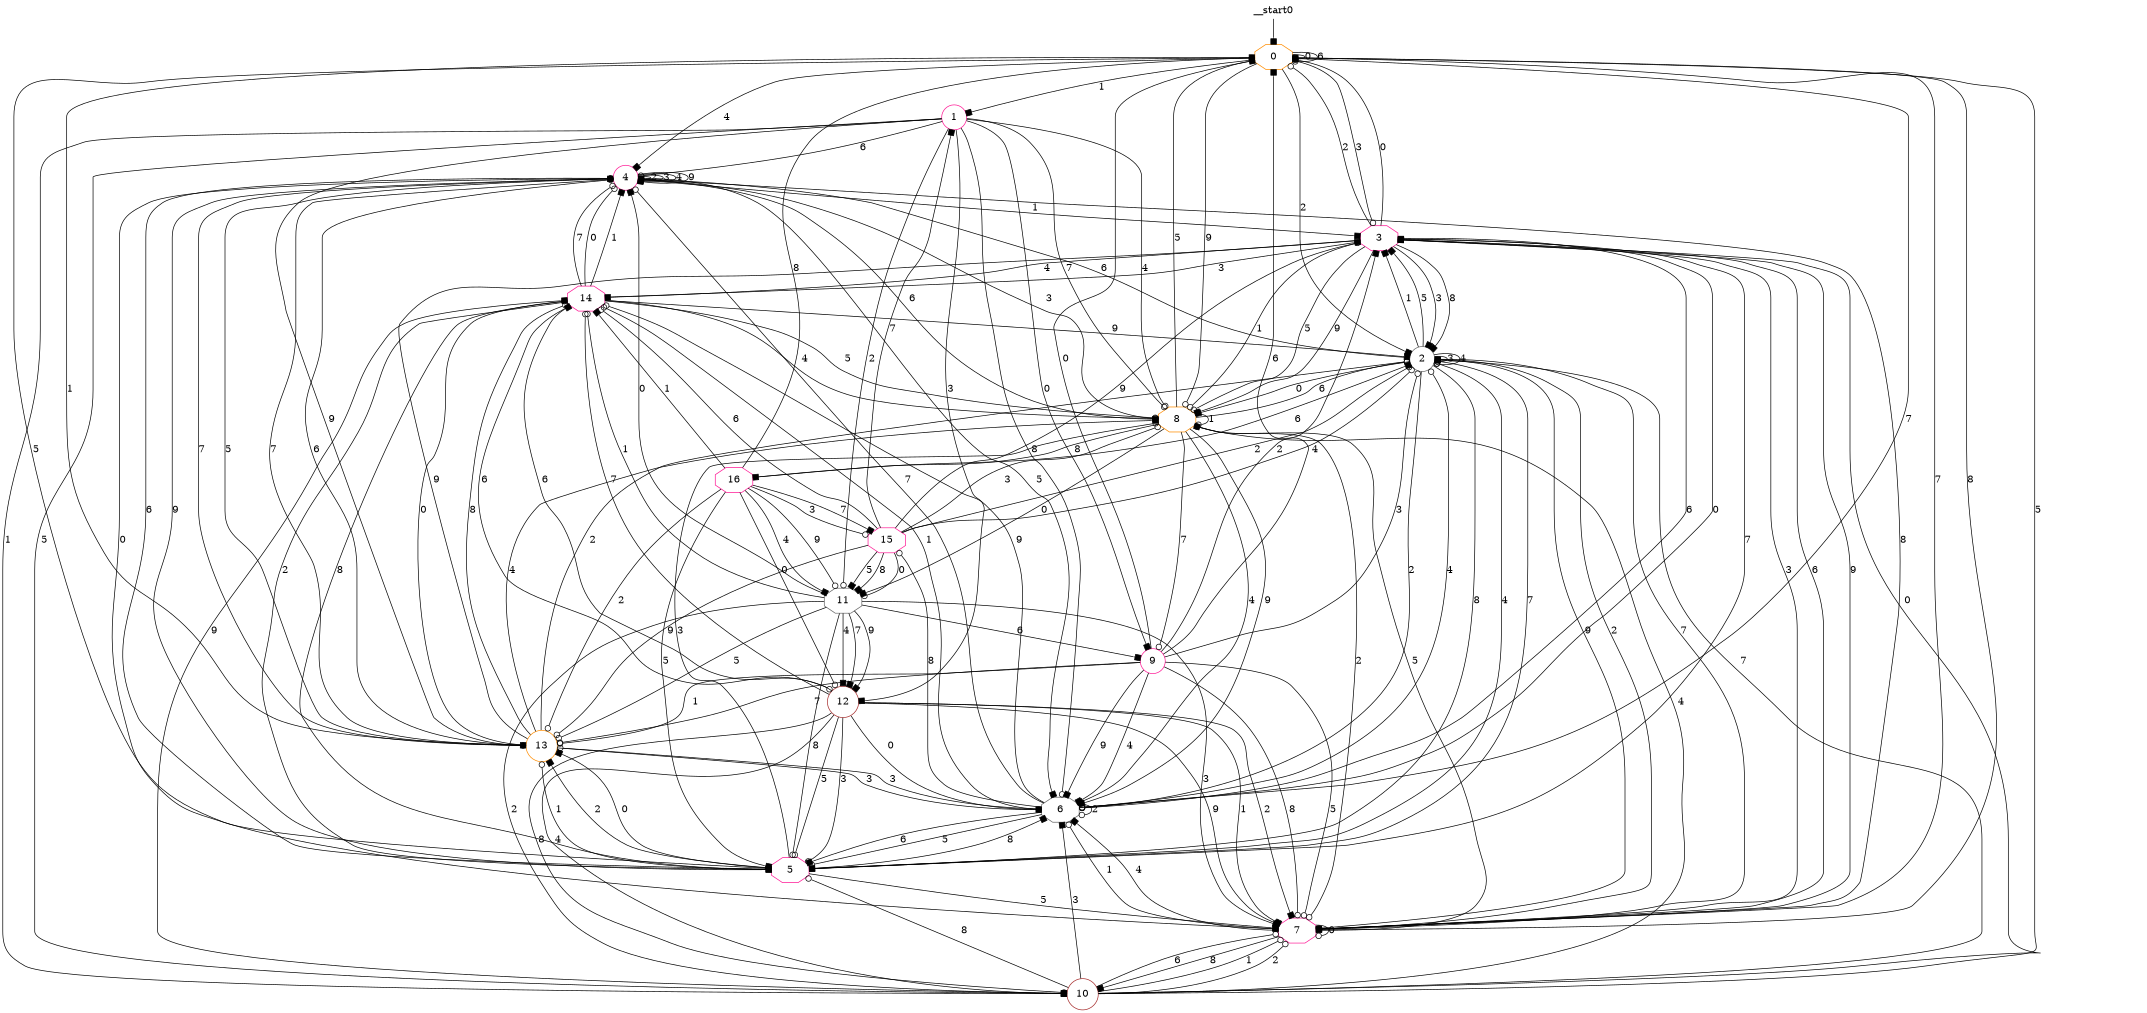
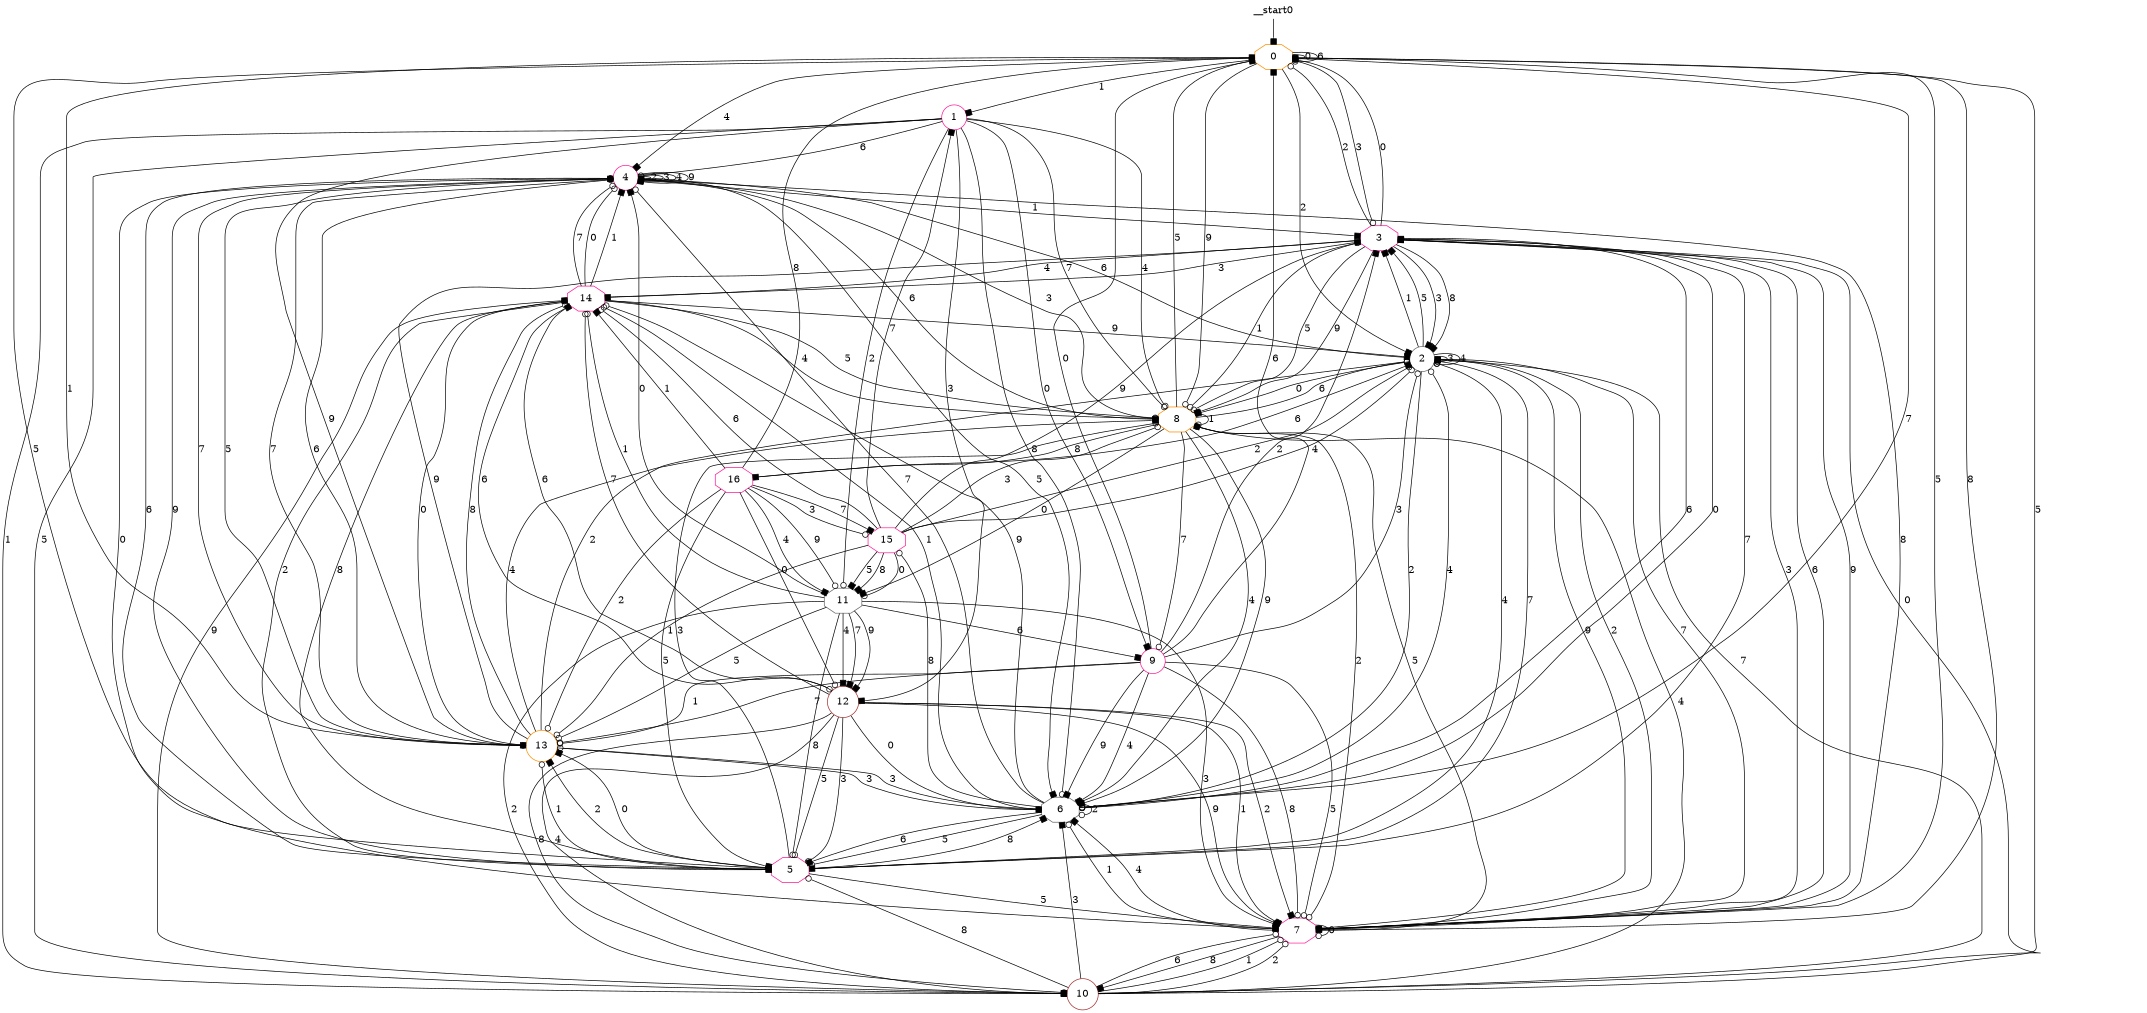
  digraph {
    node [color=deeppink shape=octagon]
    edge [arrowhead=odot]
    n1 [color=darkorange label=0]
    n2 [label=1 shape=circle]
    n3 [color=gray40 label=2 shape=circle]
    n4 [label=3]
    n5 [label=4 shape=circle]
    n6 [label=5]
    n7 [color=gray40 label=6]
    n8 [label=7]
    n9 [color=darkorange label=8]
    n10 [label=9 shape=circle]
    n11 [color=brown label=10 shape=circle]
    n12 [color=gray40 label=11]
    n13 [color=brown label=12 shape=circle]
    n14 [color=darkorange label=13 shape=circle]
    n15 [label=14]
    n16 [label=15]
    n17 [label=16]
    __start0 [color=gray40 height=0 shape=none width=0]
    n1 -> n1 [arrowhead=box label=0]
    n1 -> n1 [label=6]
    n1 -> n2 [arrowhead=box label=1]
    n1 -> n3 [arrowhead=box label=2]
    n1 -> n4 [label=3]
    n1 -> n5 [arrowhead=box label=4]
    n1 -> n6 [label=5]
    n1 -> n7 [label=7]
    n1 -> n8 [arrowhead=box label=8]
    n1 -> n9 [label=9]
    n2 -> n5 [label=6]
    n2 -> n7 [label=8]
    n2 -> n9 [label=4]
    n2 -> n9 [label=7]
    n2 -> n10 [arrowhead=box label=0]
    n2 -> n11 [arrowhead=box label=1]
    n2 -> n11 [label=5]
    n2 -> n12 [label=2]
    n2 -> n13 [arrowhead=box label=3]
    n2 -> n14 [label=9]
    n3 -> n3 [label=3]
    n3 -> n3 [label=4]
    n3 -> n4 [arrowhead=box label=1]
    n3 -> n4 [arrowhead=box label=5]
    n3 -> n5 [arrowhead=box label=6]
-   n3 -> n6 [arrowhead=box label=8]
    n3 -> n7 [label=2]
    n3 -> n8 [arrowhead=box label=7]
    n3 -> n8 [label=9]
    n3 -> n9 [arrowhead=box label=0]
    n4 -> n1 [label=0]
    n4 -> n1 [label=2]
    n4 -> n3 [arrowhead=box label=3]
    n4 -> n3 [arrowhead=box label=8]
    n4 -> n6 [arrowhead=box label=7]
    n4 -> n7 [label=6]
    n4 -> n9 [label=1]
    n4 -> n9 [label=5]
    n4 -> n9 [arrowhead=box label=9]
    n4 -> n15 [arrowhead=box label=4]
    n5 -> n4 [arrowhead=box label=1]
    n5 -> n5 [arrowhead=box label=2]
    n5 -> n5 [label=3]
    n5 -> n5 [arrowhead=box label=4]
    n5 -> n5 [arrowhead=box label=9]
    n5 -> n7 [arrowhead=box label=5]
    n5 -> n8 [arrowhead=box label=0]
    n5 -> n8 [arrowhead=box label=8]
    n5 -> n9 [arrowhead=box label=6]
    n5 -> n14 [arrowhead=box label=7]
    n6 -> n3 [label=4]
    n6 -> n3 [label=7]
    n6 -> n5 [label=6]
    n6 -> n5 [arrowhead=box label=9]
    n6 -> n7 [arrowhead=box label=8]
    n6 -> n8 [arrowhead=box label=5]
    n6 -> n9 [label=3]
    n6 -> n14 [arrowhead=box label=0]
    n6 -> n14 [label=1]
    n6 -> n14 [arrowhead=box label=2]
    n7 -> n3 [label=4]
    n7 -> n4 [arrowhead=box label=0]
    n7 -> n5 [label=7]
    n7 -> n6 [label=5]
    n7 -> n6 [arrowhead=box label=6]
    n7 -> n7 [label=2]
    n7 -> n14 [label=3]
    n7 -> n15 [label=1]
    n7 -> n15 [label=9]
    n7 -> n16 [label=8]
-   n8 -> n1 [arrowhead=box label=7]
+   n8 -> n1 [arrowhead=box label=5]
    n8 -> n3 [arrowhead=box label=2]
    n8 -> n4 [label=3]
    n8 -> n4 [arrowhead=box label=6]
    n8 -> n4 [arrowhead=box label=9]
    n8 -> n7 [label=1]
    n8 -> n7 [arrowhead=box label=4]
    n8 -> n8 [label=0]
    n8 -> n9 [arrowhead=box label=5]
    n8 -> n11 [arrowhead=box label=8]
    n9 -> n1 [label=5]
    n9 -> n3 [label=6]
    n9 -> n5 [label=3]
    n9 -> n7 [arrowhead=box label=4]
    n9 -> n7 [arrowhead=box label=9]
    n9 -> n8 [label=2]
    n9 -> n9 [label=1]
    n9 -> n10 [label=7]
    n9 -> n12 [arrowhead=box label=0]
    n9 -> n17 [arrowhead=box label=8]
    n10 -> n1 [arrowhead=box label=0]
    n10 -> n1 [arrowhead=box label=6]
    n10 -> n3 [label=3]
    n10 -> n4 [arrowhead=box label=2]
    n10 -> n7 [arrowhead=box label=4]
    n10 -> n7 [arrowhead=box label=9]
    n10 -> n8 [label=5]
    n10 -> n8 [label=8]
    n10 -> n14 [label=1]
    n10 -> n14 [label=7]
    n11 -> n1 [label=5]
    n11 -> n3 [arrowhead=box label=7]
    n11 -> n4 [arrowhead=box label=0]
    n11 -> n6 [label=8]
    n11 -> n7 [arrowhead=box label=3]
    n11 -> n8 [label=1]
    n11 -> n8 [label=2]
    n11 -> n8 [label=6]
    n11 -> n9 [label=4]
    n11 -> n15 [arrowhead=box label=9]
    n12 -> n5 [arrowhead=box label=0]
    n12 -> n6 [label=8]
    n12 -> n8 [arrowhead=box label=3]
    n12 -> n10 [arrowhead=box label=6]
    n12 -> n11 [arrowhead=box label=2]
    n12 -> n13 [arrowhead=box label=4]
    n12 -> n13 [arrowhead=box label=7]
    n12 -> n13 [arrowhead=box label=9]
    n12 -> n14 [label=5]
    n12 -> n15 [label=1]
    n13 -> n6 [label=3]
    n13 -> n6 [label=5]
    n13 -> n7 [label=0]
    n13 -> n8 [arrowhead=box label=1]
    n13 -> n8 [arrowhead=box label=2]
    n13 -> n8 [arrowhead=box label=9]
    n13 -> n11 [arrowhead=box label=4]
    n13 -> n11 [label=8]
    n13 -> n15 [arrowhead=box label=6]
    n13 -> n15 [label=7]
    n14 -> n1 [arrowhead=box label=1]
    n14 -> n3 [label=2]
    n14 -> n4 [label=9]
    n14 -> n5 [label=5]
    n14 -> n5 [label=6]
    n14 -> n5 [label=7]
    n14 -> n7 [arrowhead=box label=3]
    n14 -> n9 [arrowhead=box label=4]
    n14 -> n15 [label=0]
    n14 -> n15 [label=8]
    n15 -> n3 [arrowhead=box label=9]
    n15 -> n4 [arrowhead=box label=3]
    n15 -> n5 [label=0]
    n15 -> n5 [arrowhead=box label=1]
    n15 -> n5 [label=7]
    n15 -> n6 [arrowhead=box label=2]
    n15 -> n6 [arrowhead=box label=8]
    n15 -> n9 [label=4]
    n15 -> n9 [label=5]
    n15 -> n13 [label=6]
    n16 -> n2 [arrowhead=box label=7]
    n16 -> n3 [label=2]
    n16 -> n3 [label=4]
    n16 -> n4 [label=9]
    n16 -> n9 [label=3]
    n16 -> n12 [label=0]
    n16 -> n12 [arrowhead=box label=5]
    n16 -> n12 [arrowhead=box label=8]
-   n16 -> n14 [label=9]
+   n16 -> n14 [label=1]
    n16 -> n15 [label=6]
    n17 -> n1 [label=8]
    n17 -> n3 [arrowhead=box label=6]
    n17 -> n6 [arrowhead=box label=5]
    n17 -> n12 [arrowhead=box label=4]
    n17 -> n12 [label=9]
    n17 -> n13 [label=0]
    n17 -> n14 [label=2]
    n17 -> n15 [arrowhead=box label=1]
    n17 -> n16 [label=3]
    n17 -> n16 [arrowhead=box label=7]
    __start0 -> n1 [arrowhead=box]
  }
